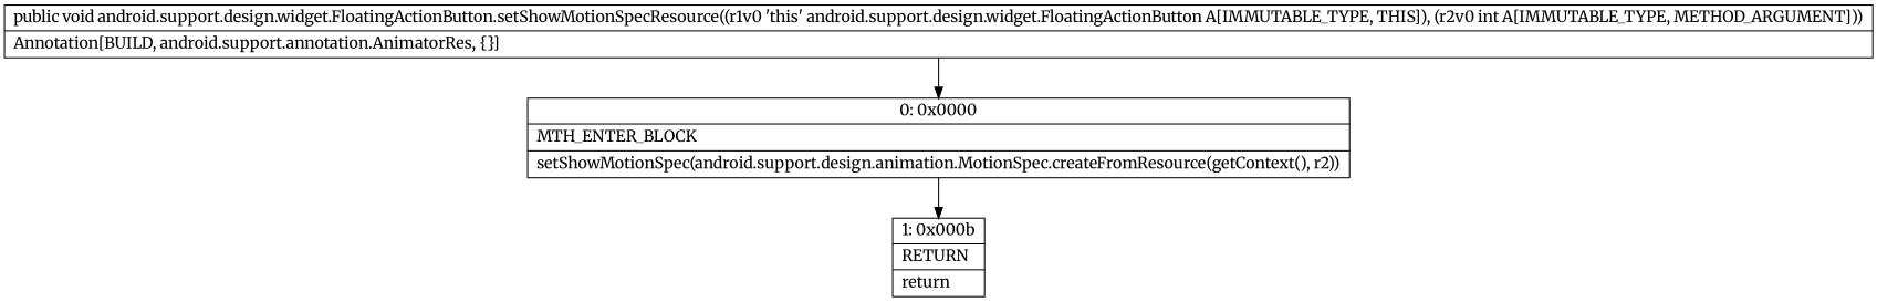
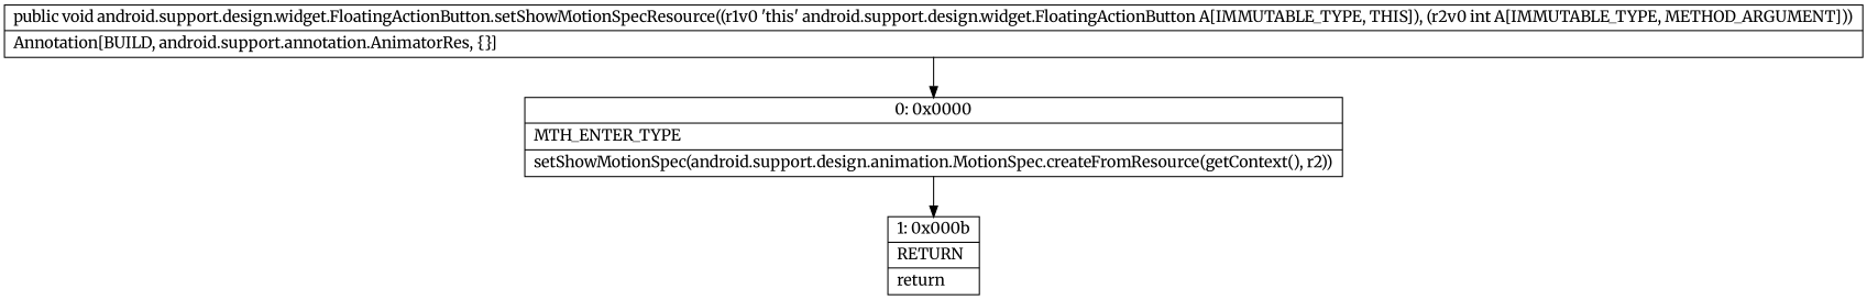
  digraph {
    fontname=Merriweather
    node [shape=record fontname=Merriweather]
    edge [fontname=Merriweather]
-   n1 [label="{0\:\ 0x0000|MTH_ENTER_BLOCK\l|setShowMotionSpec(android.support.design.animation.MotionSpec.createFromResource(getContext(), r2))\l}"]
+   n1 [label="{0\:\ 0x0000|MTH_ENTER_TYPE\l|setShowMotionSpec(android.support.design.animation.MotionSpec.createFromResource(getContext(), r2))\l}"]
    n2 [label="{1\:\ 0x000b|RETURN\l|return\l}"]
    n3 [label="{public void android.support.design.widget.FloatingActionButton.setShowMotionSpecResource((r1v0 'this' android.support.design.widget.FloatingActionButton A[IMMUTABLE_TYPE, THIS]), (r2v0 int A[IMMUTABLE_TYPE, METHOD_ARGUMENT]))  | Annotation[BUILD, android.support.annotation.AnimatorRes, \{\}]\l}"]
    n1 -> n2
    n3 -> n1
  }
